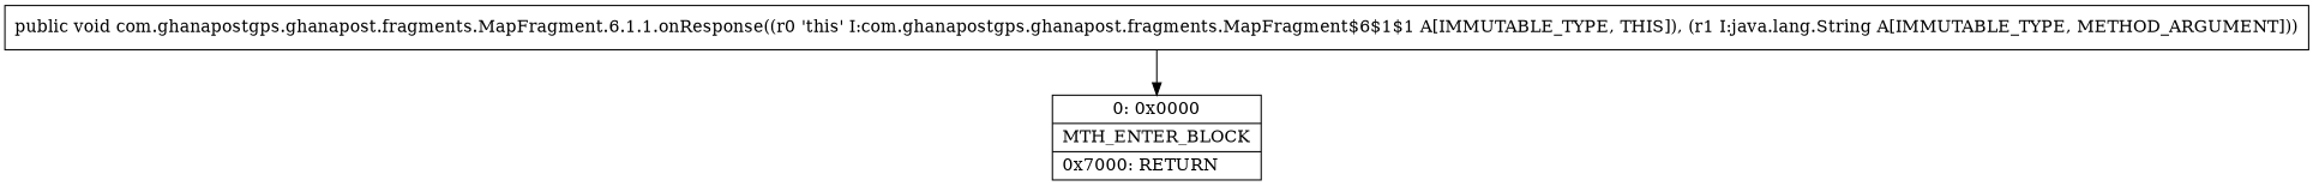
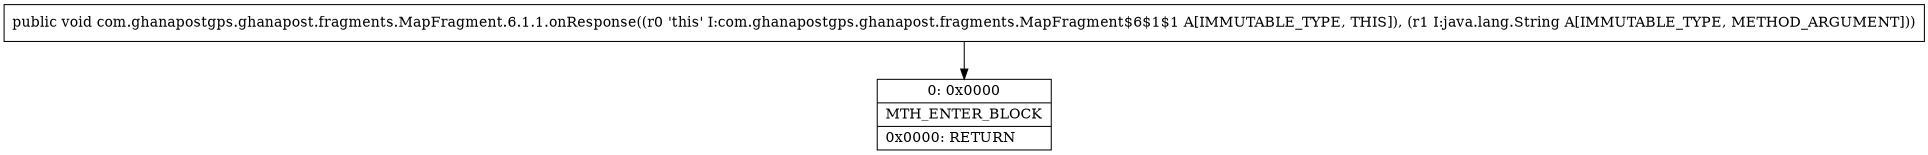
  digraph {
    node [shape=record]
-   n1 [label="{0\:\ 0x0000|MTH_ENTER_BLOCK\l|0x7000: RETURN   \l}"]
+   n1 [label="{0\:\ 0x0000|MTH_ENTER_BLOCK\l|0x0000: RETURN   \l}"]
    n2 [label="{public void com.ghanapostgps.ghanapost.fragments.MapFragment.6.1.1.onResponse((r0 'this' I:com.ghanapostgps.ghanapost.fragments.MapFragment$6$1$1 A[IMMUTABLE_TYPE, THIS]), (r1 I:java.lang.String A[IMMUTABLE_TYPE, METHOD_ARGUMENT])) }"]
    n2 -> n1
  }
